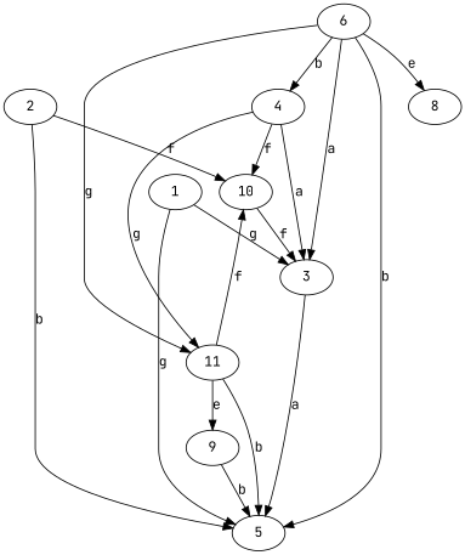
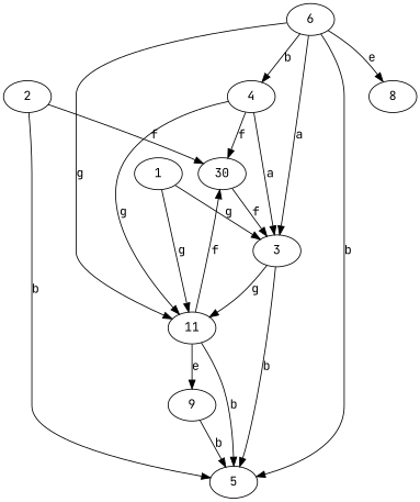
  strict digraph {
    fontname="JetBrains Mono"
    node [fontname="JetBrains Mono"]
    edge [fontname="JetBrains Mono"]
    2
    5
-   10
+   10 [label=30]
    3
    11
    9
    n7 [label=6]
    4
    8
    1
    2 -> 5 [label=b]
    2 -> 10 [label=f]
    10 -> 3 [label=f]
-   3 -> 5 [label=a]
+   3 -> 5 [label=b]
+   3 -> 11 [label=g]
    11 -> 5 [label=b]
    11 -> 10 [label=f]
    11 -> 9 [label=e]
    9 -> 5 [label=b]
    n7 -> 5 [label=b]
    n7 -> 3 [label=a]
    n7 -> 11 [label=g]
    n7 -> 4 [label=b]
    n7 -> 8 [label=e]
    4 -> 10 [label=f]
    4 -> 3 [label=a]
    4 -> 11 [label=g]
    1 -> 3 [label=g]
-   1 -> 5 [label=g]
+   1 -> 11 [label=g]
  }
